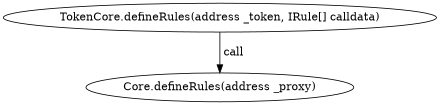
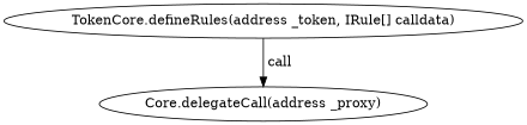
  digraph {
    "TokenCore.defineRules(address _token, IRule[] calldata)" [height=0.5 width=6.4515]
-   "Core.delegateCall(address _proxy)" [height=0.5 width=4.0457 label="Core.defineRules(address _proxy)"]
+   "Core.delegateCall(address _proxy)" [height=0.5 width=4.0457]
    "TokenCore.defineRules(address _token, IRule[] calldata)" -> "Core.delegateCall(address _proxy)" [label=" call"]
  }
